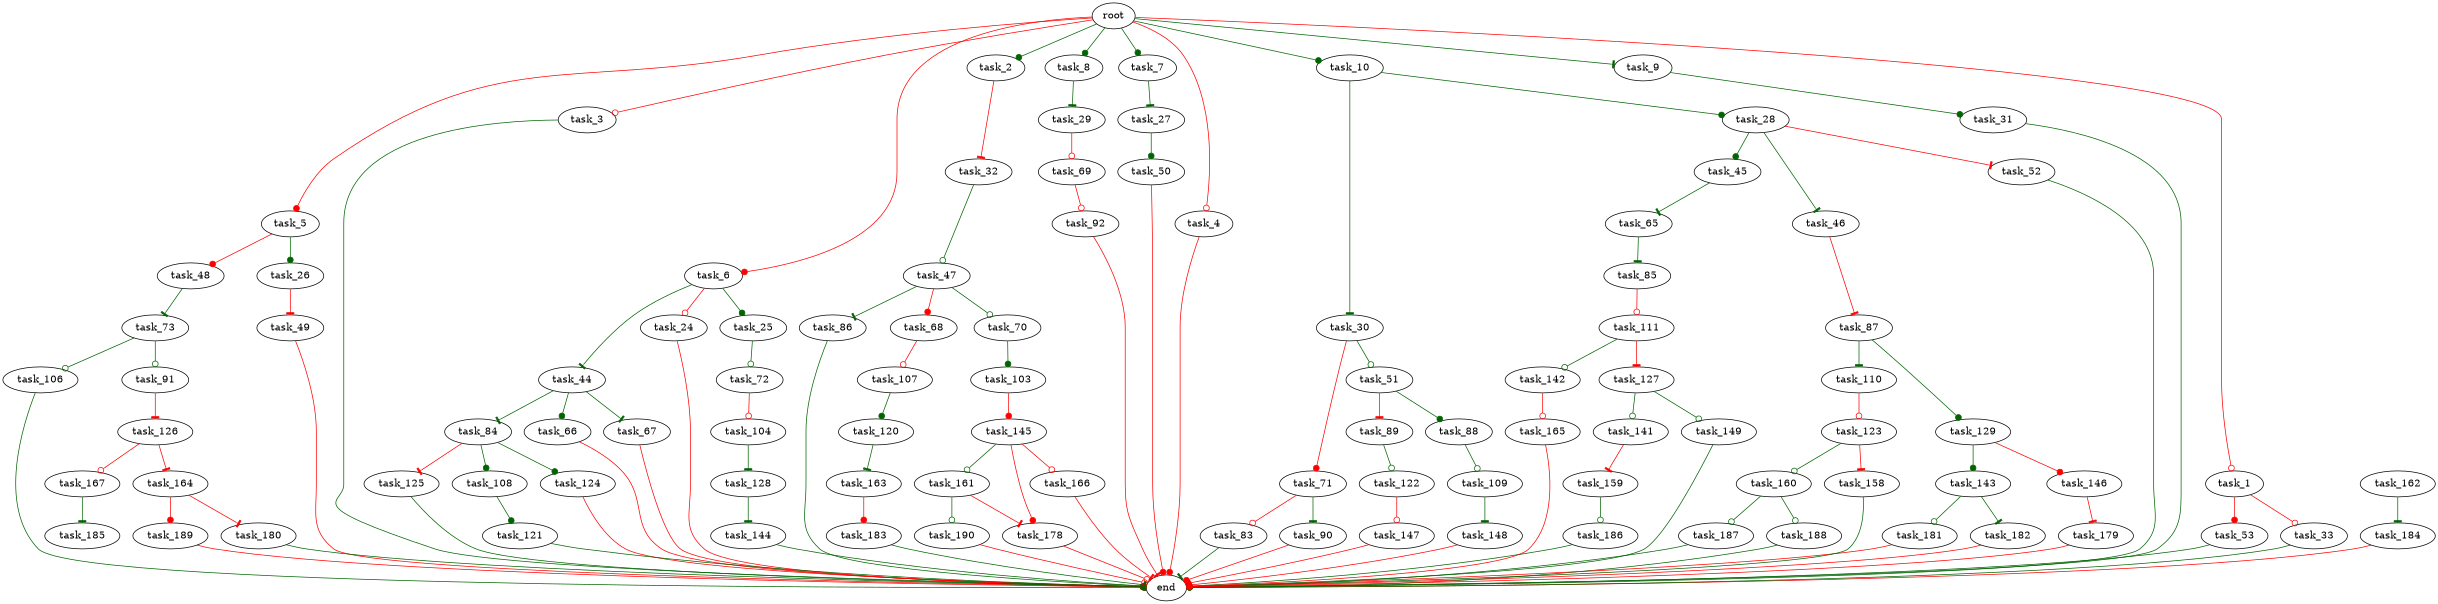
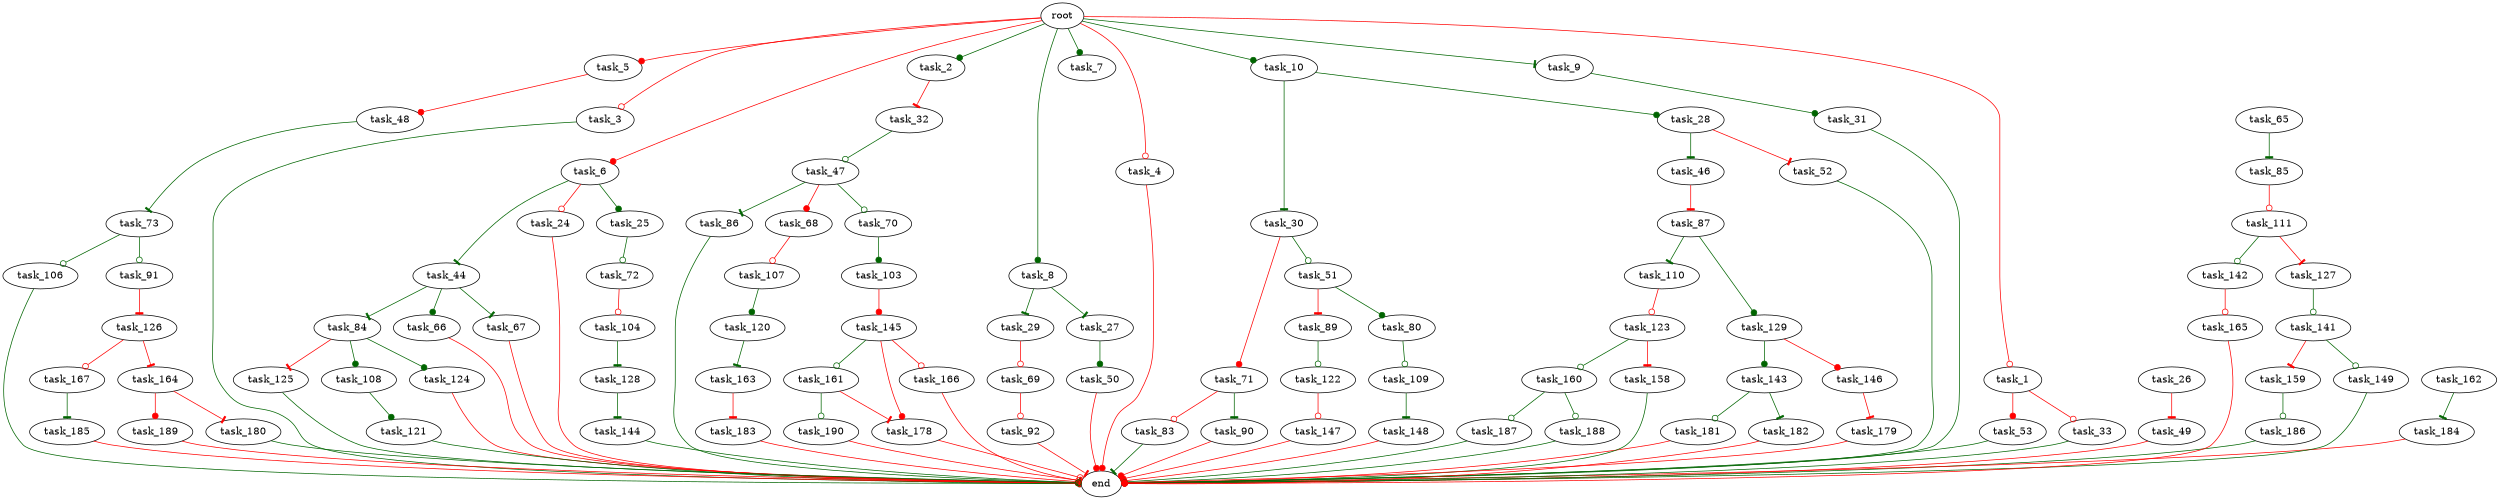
  digraph {
    edge [arrowhead=odot color=darkgreen]
    task_73
    task_106
    task_91
    end
    task_126
    task_65
    task_85
    task_111
    task_92
-   task_45
    task_89
    task_122
    task_147
    task_5
    task_48
    task_26
    task_49
    task_47
    task_86
    task_68
    task_70
    task_107
    task_103
    task_3
    task_6
    task_44
    task_24
    task_25
    task_84
    task_66
    task_67
    task_72
    task_141
    task_159
    task_186
    task_2
    task_32
    task_8
    task_29
    task_69
    task_125
    task_108
    task_124
    task_163
    task_183
    task_53
    task_121
    task_184
    task_187
    task_145
    task_161
    task_166
    task_178
    task_190
    task_162
    task_7
    task_27
    task_50
    task_144
    task_33
    task_167
    task_185
    task_189
    task_71
    task_83
    task_90
    task_160
    task_188
    task_4
    task_104
    task_128
    task_181
    task_120
    task_109
    task_148
    task_149
    task_10
    task_30
    task_28
    task_51
    task_46
    task_52
    task_110
    task_123
    task_158
    task_9
    task_31
    task_87
    task_129
    task_142
    task_127
    task_164
    task_180
    task_179
    task_143
    task_182
-   task_88
+   task_88 [label=task_80]
    task_165
    root
    task_1
    task_146
    task_73 -> task_106
    task_73 -> task_91
    task_106 -> end [arrowhead=dot]
    task_91 -> task_126 [arrowhead=tee color=red]
    task_126 -> task_167 [color=red]
    task_126 -> task_164 [arrowhead=tee color=red]
    task_65 -> task_85 [arrowhead=tee]
    task_85 -> task_111 [color=red]
    task_111 -> task_142
    task_111 -> task_127 [arrowhead=tee color=red]
    task_92 -> end [arrowhead=tee color=red]
-   task_45 -> task_65 [arrowhead=tee]
    task_89 -> task_122
    task_122 -> task_147 [color=red]
    task_147 -> end [arrowhead=dot color=red]
    task_5 -> task_48 [arrowhead=dot color=red]
-   task_5 -> task_26 [arrowhead=dot]
    task_48 -> task_73 [arrowhead=tee]
    task_26 -> task_49 [arrowhead=tee color=red]
    task_49 -> end [arrowhead=dot color=red]
    task_47 -> task_86 [arrowhead=tee]
    task_47 -> task_68 [arrowhead=dot color=red]
    task_47 -> task_70
    task_86 -> end [arrowhead=tee]
    task_68 -> task_107 [color=red]
    task_70 -> task_103 [arrowhead=dot]
    task_107 -> task_120 [arrowhead=dot]
    task_103 -> task_145 [arrowhead=dot color=red]
    task_3 -> end
    task_6 -> task_44 [arrowhead=tee]
    task_6 -> task_24 [color=red]
    task_6 -> task_25 [arrowhead=dot]
    task_44 -> task_84 [arrowhead=tee]
    task_44 -> task_66 [arrowhead=dot]
    task_44 -> task_67 [arrowhead=tee]
    task_24 -> end [arrowhead=tee color=red]
    task_25 -> task_72
    task_84 -> task_125 [arrowhead=tee color=red]
    task_84 -> task_108 [arrowhead=dot]
    task_84 -> task_124 [arrowhead=dot]
    task_66 -> end [color=red]
    task_67 -> end [arrowhead=tee color=red]
    task_72 -> task_104 [color=red]
    task_141 -> task_159 [arrowhead=tee color=red]
    task_159 -> task_186
    task_186 -> end [arrowhead=dot]
    task_2 -> task_32 [arrowhead=tee color=red]
    task_32 -> task_47
    task_8 -> task_29 [arrowhead=tee]
    task_29 -> task_69 [color=red]
    task_69 -> task_92 [color=red]
    task_125 -> end [arrowhead=dot]
    task_108 -> task_121 [arrowhead=dot]
    task_124 -> end [arrowhead=tee color=red]
-   task_163 -> task_183 [arrowhead=dot color=red]
-   task_183 -> end [arrowhead=tee]
+   task_163 -> task_183 [arrowhead=tee color=red]
+   task_183 -> end [arrowhead=tee color=red]
    task_53 -> end
    task_121 -> end [arrowhead=tee]
    task_184 -> end [arrowhead=dot color=red]
    task_187 -> end [arrowhead=dot]
    task_145 -> task_161
    task_145 -> task_166 [color=red]
    task_145 -> task_178 [arrowhead=dot color=red]
    task_161 -> task_178 [arrowhead=tee color=red]
    task_161 -> task_190
    task_166 -> end [arrowhead=tee color=red]
    task_178 -> end [color=red]
    task_190 -> end [color=red]
    task_162 -> task_184 [arrowhead=tee]
-   task_7 -> task_27 [arrowhead=tee]
+   task_8 -> task_27 [arrowhead=tee]
    task_27 -> task_50 [arrowhead=dot]
    task_50 -> end [arrowhead=dot color=red]
    task_144 -> end [arrowhead=tee]
    task_33 -> end [arrowhead=dot]
    task_167 -> task_185 [arrowhead=tee]
+   task_185 -> end [arrowhead=tee color=red]
    task_189 -> end [color=red]
    task_71 -> task_83 [color=red]
    task_71 -> task_90 [arrowhead=tee]
    task_83 -> end [arrowhead=tee]
    task_90 -> end [arrowhead=dot color=red]
    task_160 -> task_187
    task_160 -> task_188
    task_188 -> end [arrowhead=dot]
    task_4 -> end [arrowhead=dot color=red]
    task_104 -> task_128 [arrowhead=tee]
    task_128 -> task_144 [arrowhead=tee]
    task_181 -> end [color=red]
    task_120 -> task_163 [arrowhead=tee]
    task_109 -> task_148 [arrowhead=tee]
    task_148 -> end [arrowhead=dot color=red]
    task_149 -> end
    task_10 -> task_30 [arrowhead=tee]
    task_10 -> task_28 [arrowhead=dot]
    task_30 -> task_71 [arrowhead=dot color=red]
    task_30 -> task_51
-   task_28 -> task_45 [arrowhead=dot]
    task_28 -> task_46 [arrowhead=tee]
    task_28 -> task_52 [arrowhead=tee color=red]
    task_51 -> task_89 [arrowhead=tee color=red]
    task_51 -> task_88 [arrowhead=dot]
    task_46 -> task_87 [arrowhead=tee color=red]
    task_52 -> end [arrowhead=dot]
    task_110 -> task_123 [color=red]
    task_123 -> task_160
    task_123 -> task_158 [arrowhead=tee color=red]
    task_158 -> end
    task_9 -> task_31 [arrowhead=dot]
    task_31 -> end
    task_87 -> task_110 [arrowhead=tee]
    task_87 -> task_129 [arrowhead=dot]
    task_129 -> task_143 [arrowhead=dot]
    task_129 -> task_146 [arrowhead=dot color=red]
    task_142 -> task_165 [color=red]
    task_127 -> task_141
-   task_127 -> task_149
+   task_141 -> task_149
    task_164 -> task_189 [arrowhead=dot color=red]
    task_164 -> task_180 [arrowhead=tee color=red]
    task_180 -> end
    task_179 -> end [color=red]
    task_143 -> task_181
    task_143 -> task_182 [arrowhead=tee]
    task_182 -> end [arrowhead=dot color=red]
    task_88 -> task_109
    task_165 -> end [arrowhead=dot color=red]
    root -> task_5 [arrowhead=dot color=red]
    root -> task_3 [color=red]
    root -> task_6 [arrowhead=dot color=red]
    root -> task_2 [arrowhead=dot]
    root -> task_8 [arrowhead=dot]
    root -> task_7 [arrowhead=dot]
    root -> task_4 [color=red]
    root -> task_10 [arrowhead=dot]
    root -> task_9 [arrowhead=tee]
    root -> task_1 [color=red]
    task_1 -> task_53 [arrowhead=dot color=red]
    task_1 -> task_33 [color=red]
    task_146 -> task_179 [arrowhead=tee color=red]
  }
